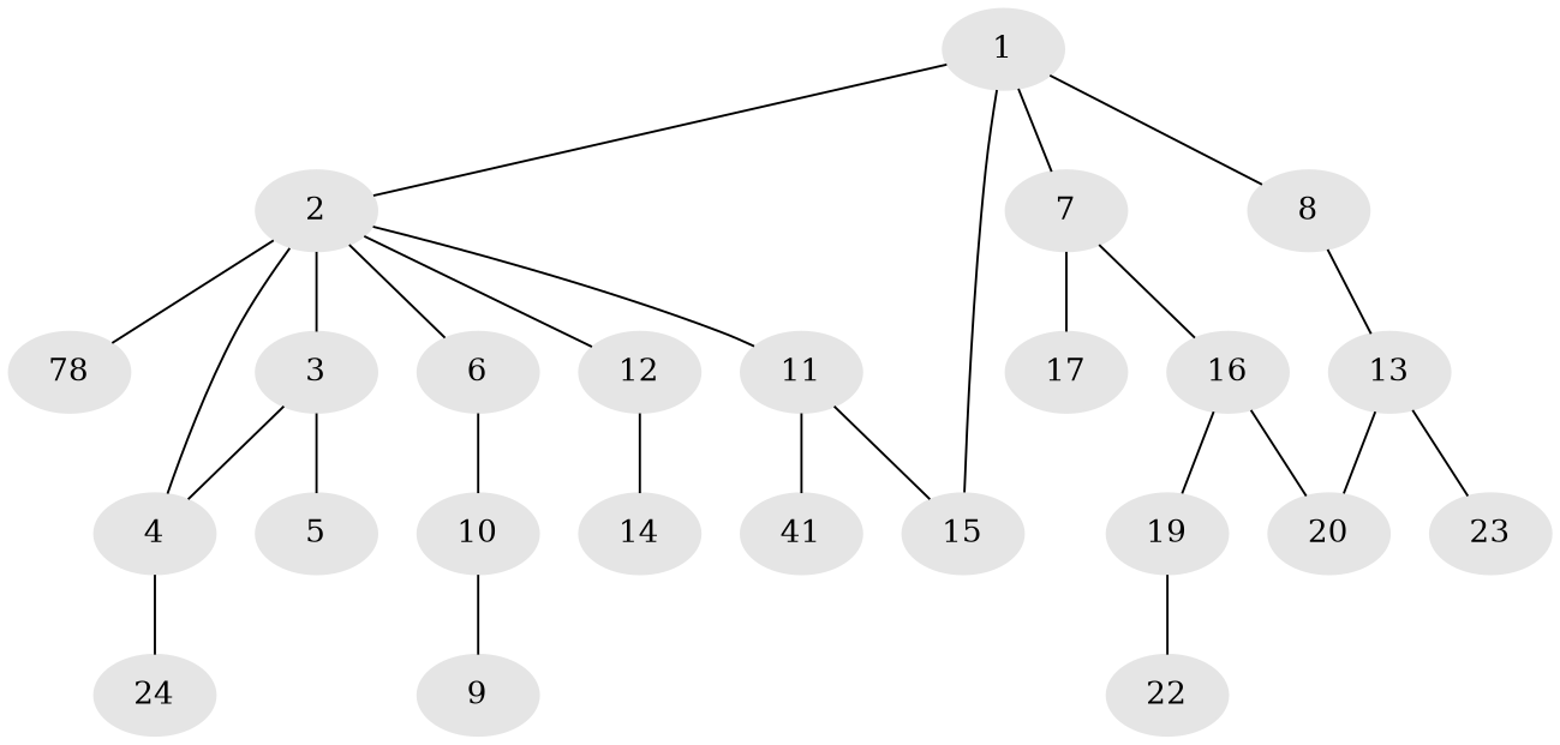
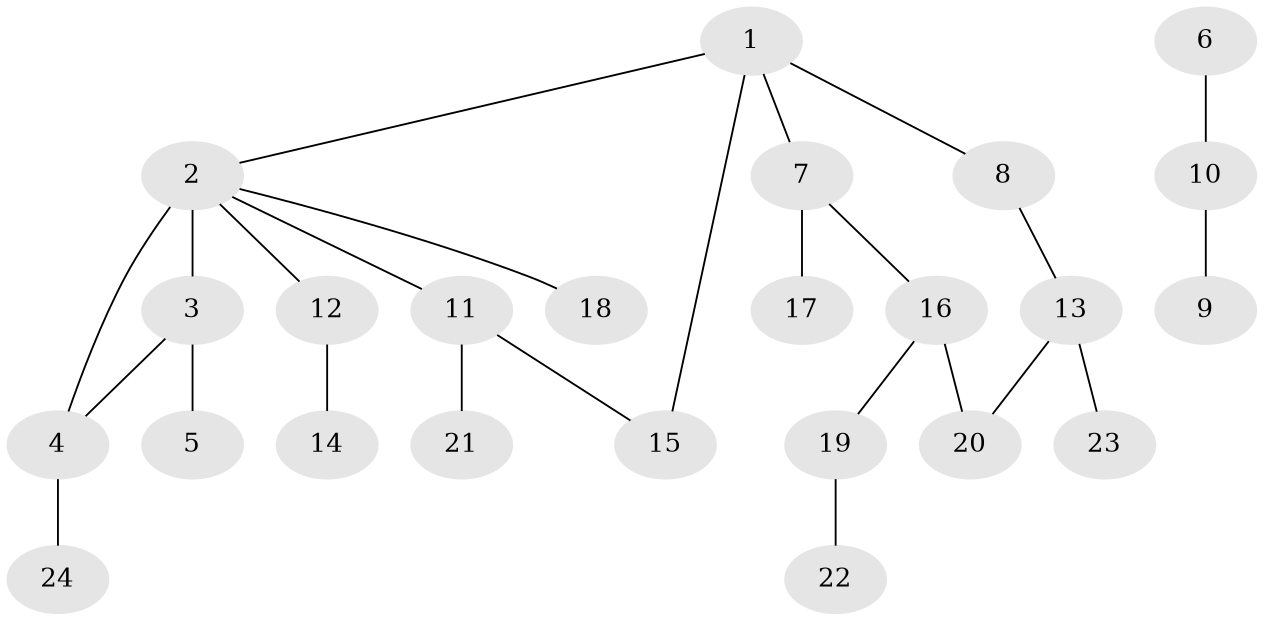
  graph {
    node [color=gray90 style=filled]
    edge [weight=1.0]
    1
    2
    7
    8
    15
    3
    6
    11
    12
-   18 [label=78]
+   18
    4
    16
    17
    13
    5
    10
-   21 [label=41]
+   21
    14
    24
    9
    20
    19
    23
    22
    1 -- 2
    1 -- 7
    1 -- 8
    1 -- 15
    2 -- 3 [weight=4.0]
-   2 -- 6
    2 -- 11
    2 -- 12
    2 -- 18
    2 -- 4
    7 -- 16
    7 -- 17
    8 -- 13
    3 -- 4
    3 -- 5
    6 -- 10
    11 -- 15
    11 -- 21
    12 -- 14 [weight=2.0]
    4 -- 24
    16 -- 20
    16 -- 19
    13 -- 20
    13 -- 23
    10 -- 9
    19 -- 22
  }
